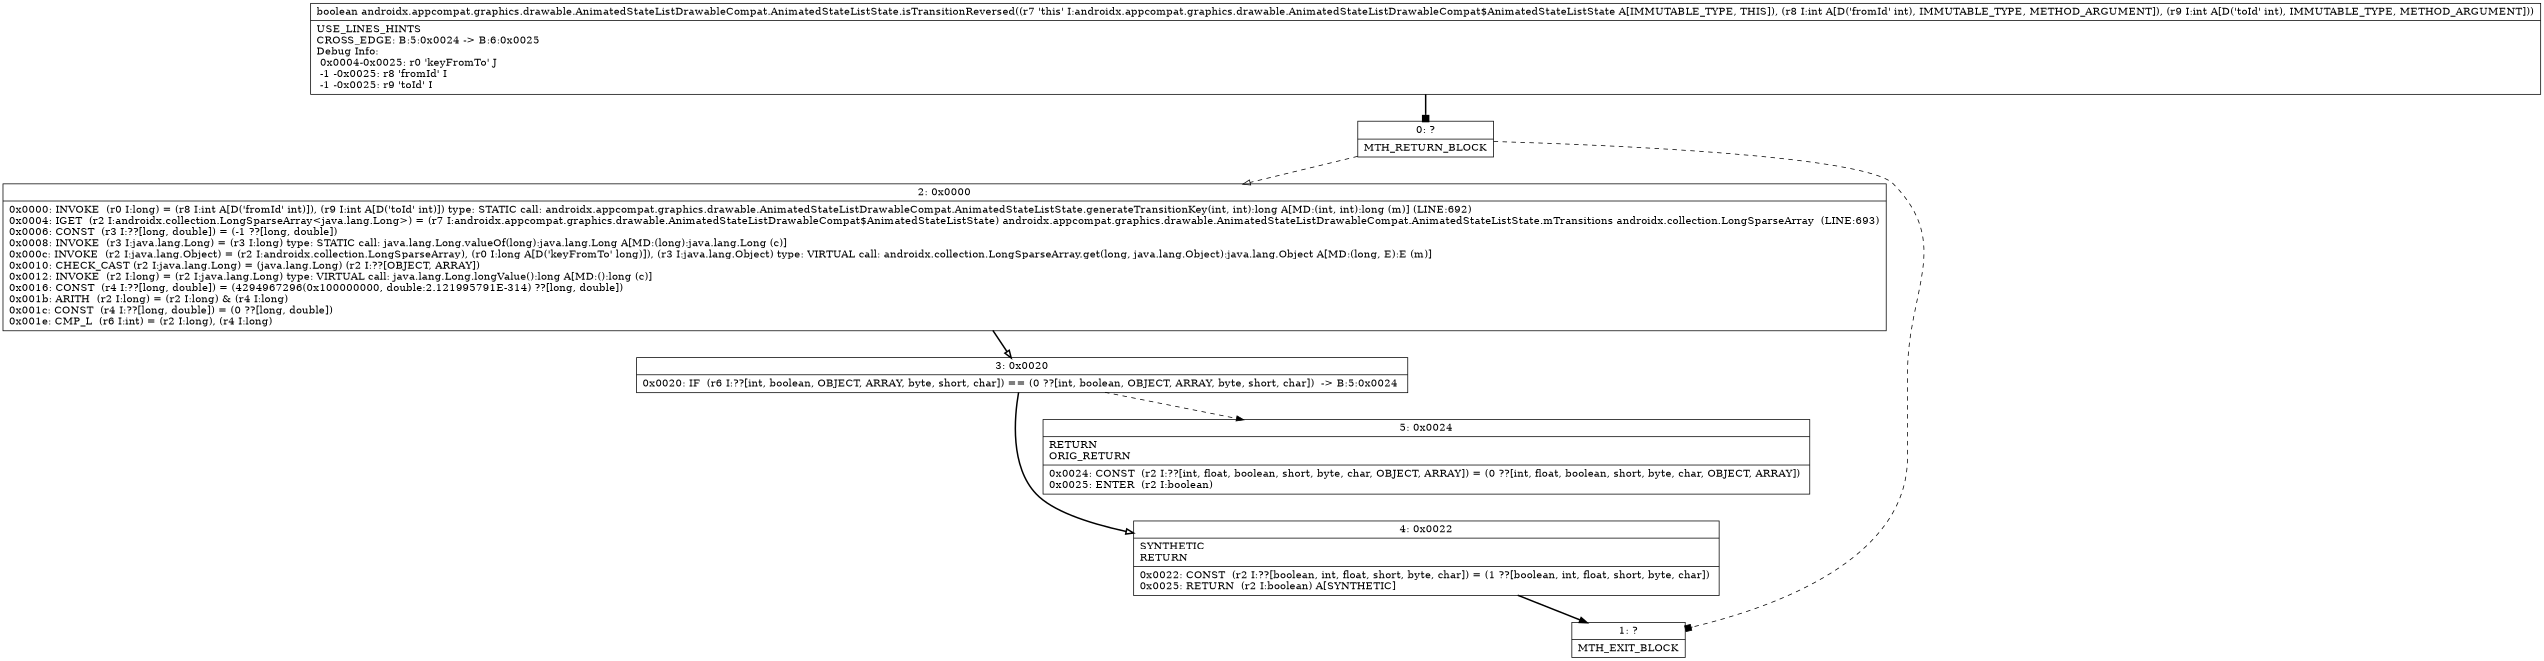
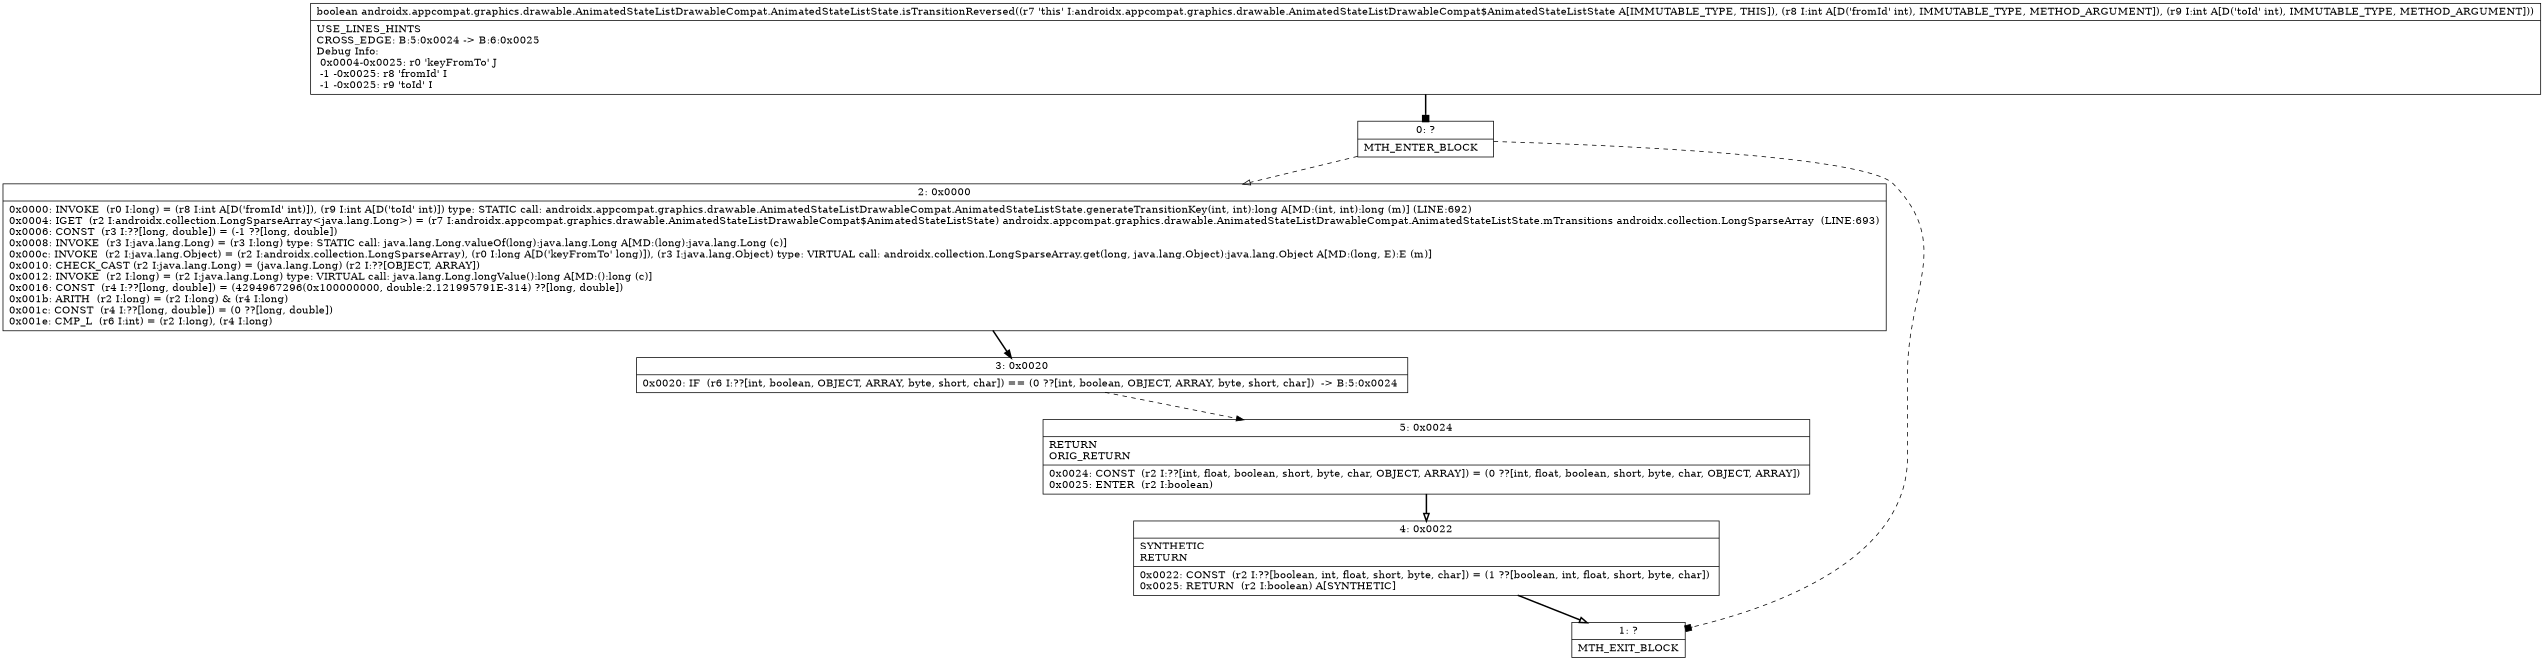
  digraph {
    fontname="DejaVu Serif"
    node [fontname="DejaVu Serif" shape=record]
    edge [arrowhead=normal fontname="DejaVu Serif" style=bold]
-   n1 [label="{0\:\ ?|MTH_RETURN_BLOCK\l}"]
+   n1 [label="{0\:\ ?|MTH_ENTER_BLOCK\l}"]
    n2 [label="{2\:\ 0x0000|0x0000: INVOKE  (r0 I:long) = (r8 I:int A[D('fromId' int)]), (r9 I:int A[D('toId' int)]) type: STATIC call: androidx.appcompat.graphics.drawable.AnimatedStateListDrawableCompat.AnimatedStateListState.generateTransitionKey(int, int):long A[MD:(int, int):long (m)] (LINE:692)\l0x0004: IGET  (r2 I:androidx.collection.LongSparseArray\<java.lang.Long\>) = (r7 I:androidx.appcompat.graphics.drawable.AnimatedStateListDrawableCompat$AnimatedStateListState) androidx.appcompat.graphics.drawable.AnimatedStateListDrawableCompat.AnimatedStateListState.mTransitions androidx.collection.LongSparseArray  (LINE:693)\l0x0006: CONST  (r3 I:??[long, double]) = (\-1 ??[long, double]) \l0x0008: INVOKE  (r3 I:java.lang.Long) = (r3 I:long) type: STATIC call: java.lang.Long.valueOf(long):java.lang.Long A[MD:(long):java.lang.Long (c)]\l0x000c: INVOKE  (r2 I:java.lang.Object) = (r2 I:androidx.collection.LongSparseArray), (r0 I:long A[D('keyFromTo' long)]), (r3 I:java.lang.Object) type: VIRTUAL call: androidx.collection.LongSparseArray.get(long, java.lang.Object):java.lang.Object A[MD:(long, E):E (m)]\l0x0010: CHECK_CAST (r2 I:java.lang.Long) = (java.lang.Long) (r2 I:??[OBJECT, ARRAY]) \l0x0012: INVOKE  (r2 I:long) = (r2 I:java.lang.Long) type: VIRTUAL call: java.lang.Long.longValue():long A[MD:():long (c)]\l0x0016: CONST  (r4 I:??[long, double]) = (4294967296(0x100000000, double:2.121995791E\-314) ??[long, double]) \l0x001b: ARITH  (r2 I:long) = (r2 I:long) & (r4 I:long) \l0x001c: CONST  (r4 I:??[long, double]) = (0 ??[long, double]) \l0x001e: CMP_L  (r6 I:int) = (r2 I:long), (r4 I:long) \l}"]
    n3 [label="{1\:\ ?|MTH_EXIT_BLOCK\l}"]
    n4 [label="{3\:\ 0x0020|0x0020: IF  (r6 I:??[int, boolean, OBJECT, ARRAY, byte, short, char]) == (0 ??[int, boolean, OBJECT, ARRAY, byte, short, char])  \-\> B:5:0x0024 \l}"]
    n5 [label="{4\:\ 0x0022|SYNTHETIC\lRETURN\l|0x0022: CONST  (r2 I:??[boolean, int, float, short, byte, char]) = (1 ??[boolean, int, float, short, byte, char]) \l0x0025: RETURN  (r2 I:boolean) A[SYNTHETIC]\l}"]
    n6 [label="{5\:\ 0x0024|RETURN\lORIG_RETURN\l|0x0024: CONST  (r2 I:??[int, float, boolean, short, byte, char, OBJECT, ARRAY]) = (0 ??[int, float, boolean, short, byte, char, OBJECT, ARRAY]) \l0x0025: ENTER  (r2 I:boolean) \l}"]
    n7 [label="{boolean androidx.appcompat.graphics.drawable.AnimatedStateListDrawableCompat.AnimatedStateListState.isTransitionReversed((r7 'this' I:androidx.appcompat.graphics.drawable.AnimatedStateListDrawableCompat$AnimatedStateListState A[IMMUTABLE_TYPE, THIS]), (r8 I:int A[D('fromId' int), IMMUTABLE_TYPE, METHOD_ARGUMENT]), (r9 I:int A[D('toId' int), IMMUTABLE_TYPE, METHOD_ARGUMENT]))  | USE_LINES_HINTS\lCROSS_EDGE: B:5:0x0024 \-\> B:6:0x0025\lDebug Info:\l  0x0004\-0x0025: r0 'keyFromTo' J\l  \-1 \-0x0025: r8 'fromId' I\l  \-1 \-0x0025: r9 'toId' I\l}"]
    n1 -> n2 [arrowhead=onormal style=dashed]
    n1 -> n3 [arrowhead=box style=dashed]
-   n2 -> n4 [arrowhead=onormal]
-   n4 -> n5 [arrowhead=onormal]
+   n2 -> n4
+   n6 -> n5 [arrowhead=onormal]
    n4 -> n6 [style=dashed]
-   n5 -> n3
+   n5 -> n3 [arrowhead=onormal]
    n7 -> n1 [arrowhead=box]
  }
